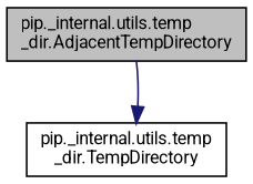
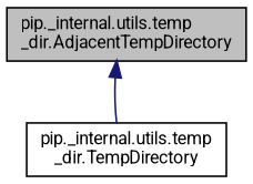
  digraph {
    fontname=Roboto
    node [color=black fontname=Roboto fontsize=10 shape=record style=filled]
    n1 [fillcolor=grey75 fontcolor=black height=0.2 label="pip._internal.utils.temp\l_dir.AdjacentTempDirectory" width=0.4]
    n2 [fillcolor=white height=0.2 label="pip._internal.utils.temp\l_dir.TempDirectory" width=0.4]
-   n2 -> n1 [color=midnightblue dir=back fontname=Roboto fontsize=10 labelfontname=Helvetica labelfontsize=10 style=solid]
+   n1 -> n2 [color=midnightblue dir=back fontname=Roboto fontsize=10 labelfontname=Helvetica labelfontsize=10 style=solid]
  }
